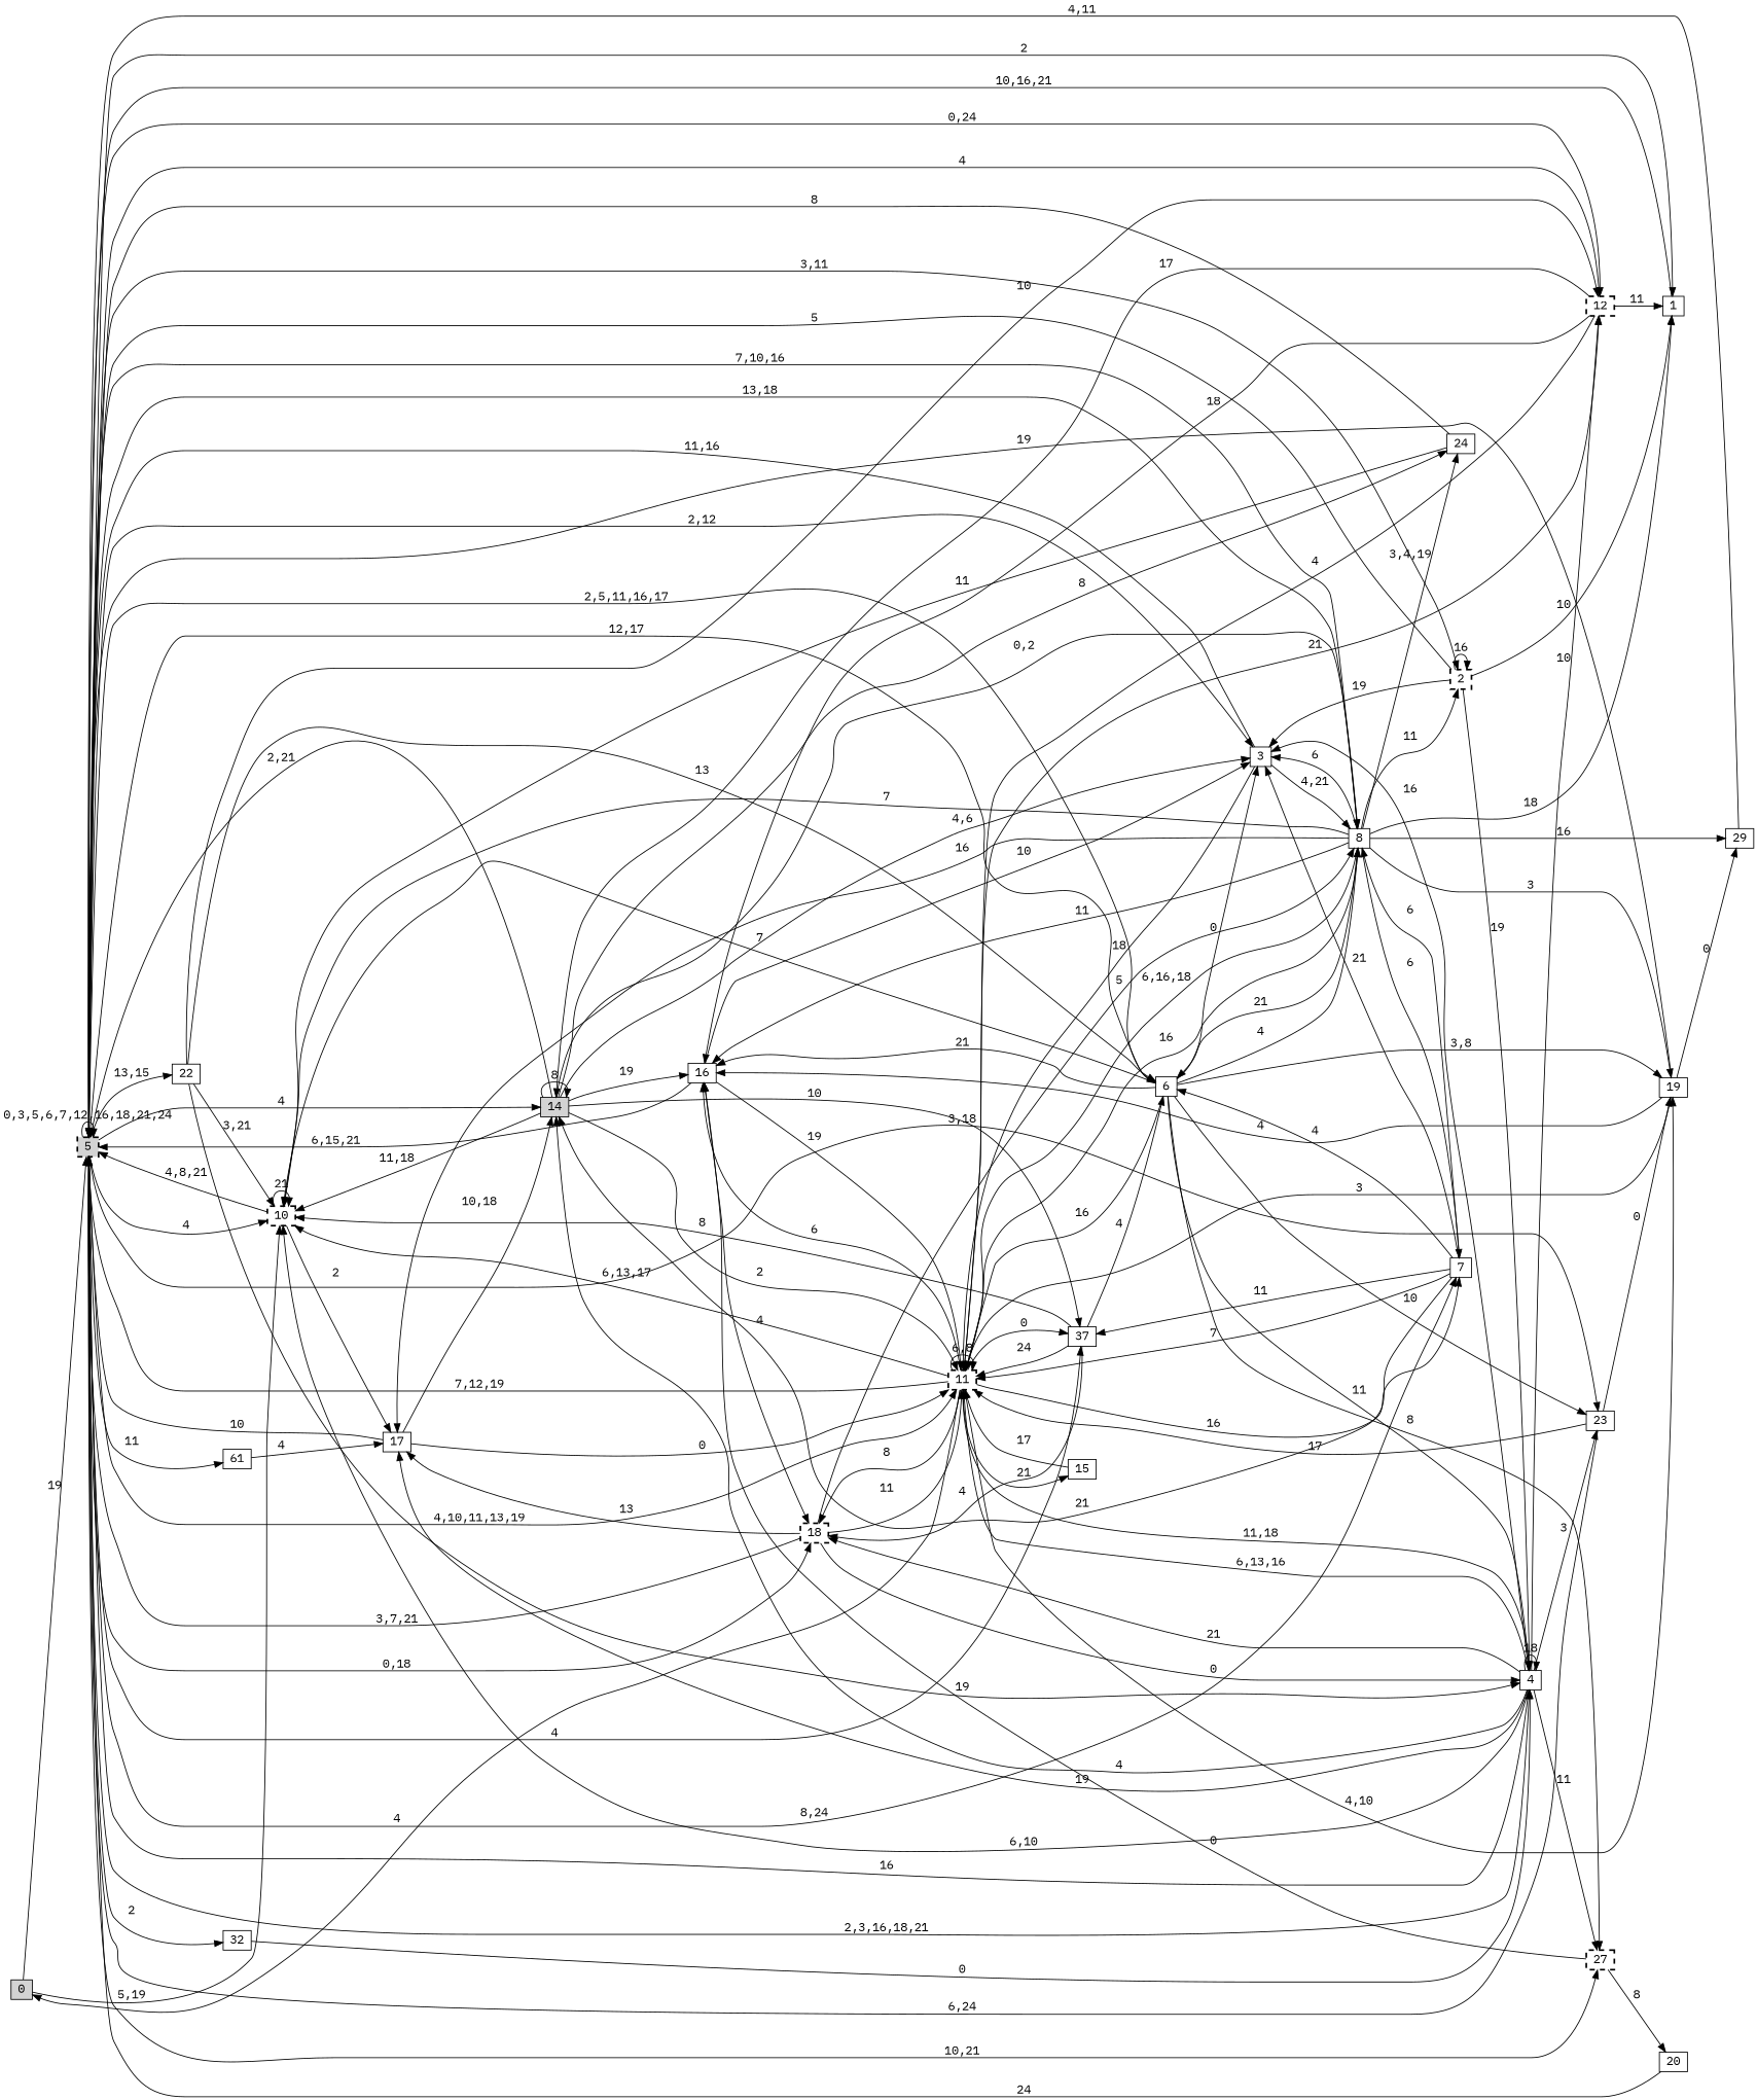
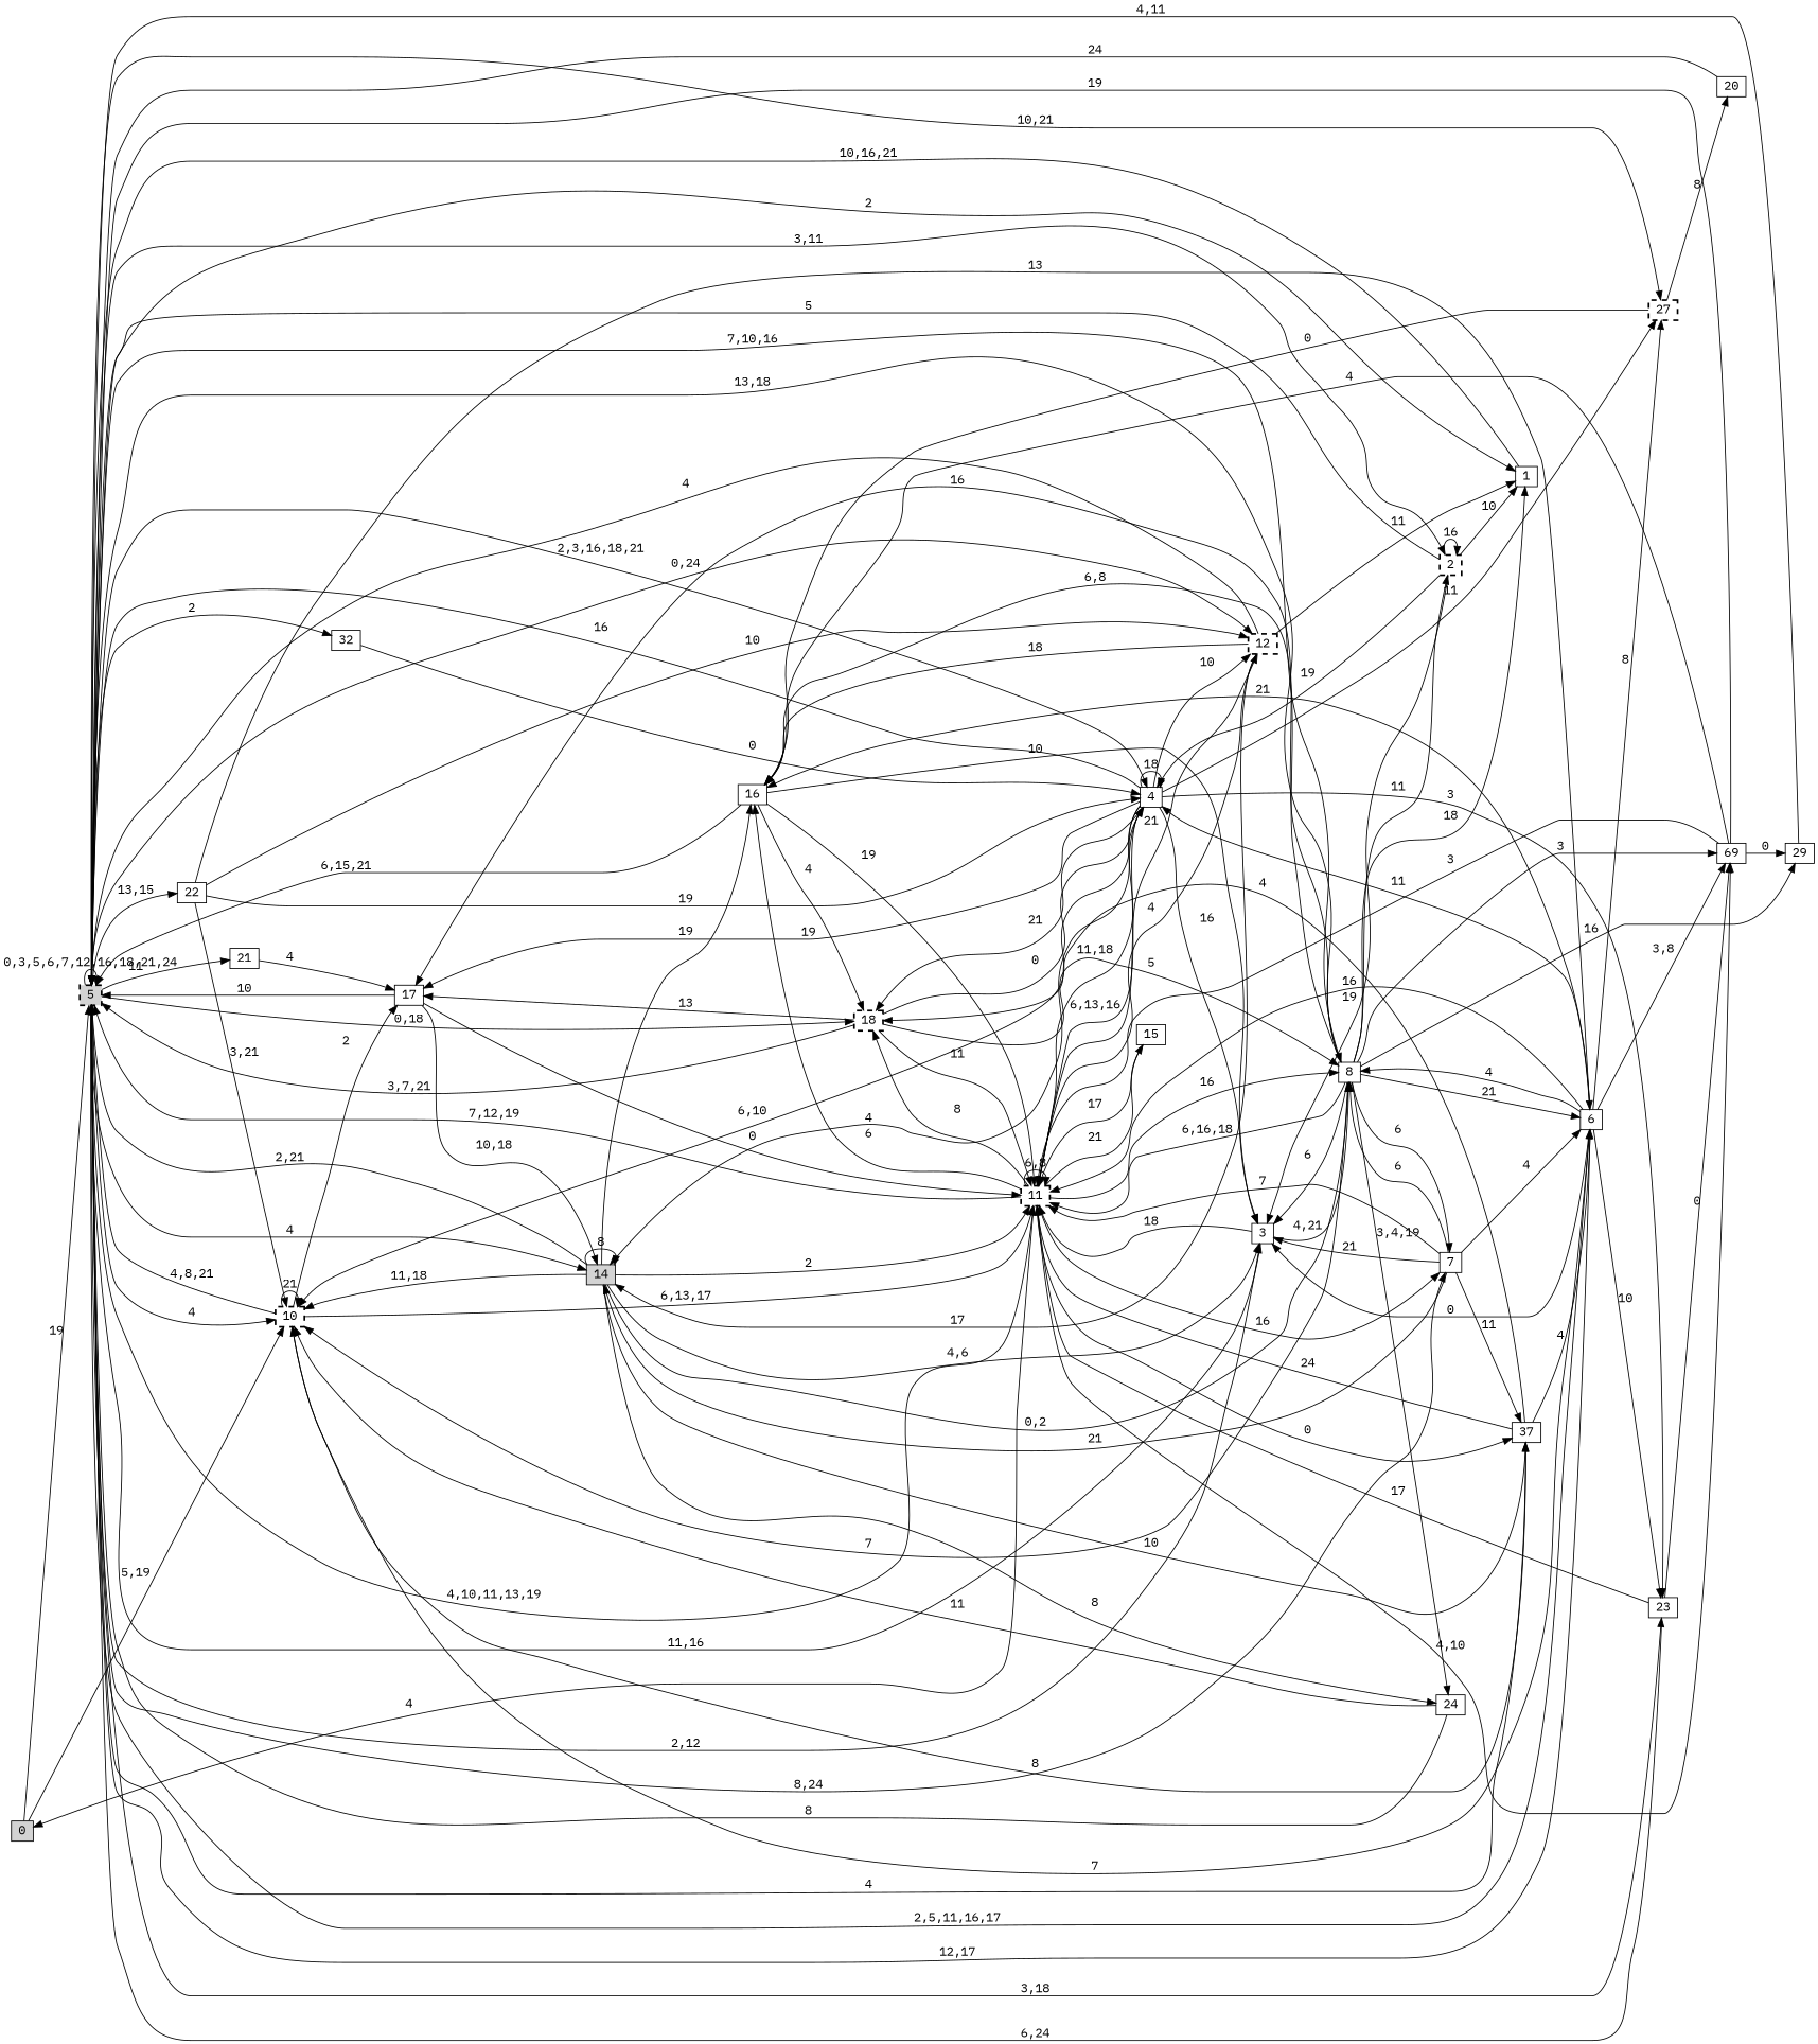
  digraph {
    fontname="IBM Plex Mono"
    rankdir=LR
    node [fontname="IBM Plex Mono" shape=box]
    edge [fontname="IBM Plex Mono"]
    n1 [height=0.1 label=0 style=filled width=0.1]
    n2 [height=0.1 label=5 style="filled,bold,dashed" width=0.1]
    n3 [height=0.1 label=10 style="bold,dashed" width=0.1]
    n4 [height=0.1 label=1 width=0.1]
    n5 [height=0.1 label=2 style="bold,dashed" width=0.1]
    n6 [height=0.1 label=3 width=0.1]
    n7 [height=0.1 label=4 width=0.1]
    n8 [height=0.1 label=8 width=0.1]
    n9 [height=0.1 label=11 style="bold,dashed" width=0.1]
    n10 [height=0.1 label=12 style="bold,dashed" width=0.1]
    n11 [height=0.1 label=14 style=filled width=0.1]
    n12 [height=0.1 label=18 style="bold,dashed" width=0.1]
    n13 [height=0.1 label=23 width=0.1]
    n14 [height=0.1 label=27 style="bold,dashed" width=0.1]
    n15 [height=0.1 label=6 width=0.1]
    n16 [height=0.1 label=7 width=0.1]
-   n17 [height=0.1 label=61 width=0.1]
+   n17 [height=0.1 label=21 width=0.1]
    n18 [height=0.1 label=22 width=0.1]
    n19 [height=0.1 label=37 width=0.1]
    n20 [height=0.1 label=32 width=0.1]
    n21 [height=0.1 label=17 width=0.1]
    n22 [height=0.1 label=16 width=0.1]
-   n23 [height=0.1 label=19 width=0.1]
+   n23 [height=0.1 label=69 width=0.1]
    n24 [height=0.1 label=24 width=0.1]
    n25 [height=0.1 label=29 width=0.1]
    n26 [height=0.1 label=15 width=0.1]
    n27 [height=0.1 label=20 width=0.1]
    n1 -> n2 [label=19]
    n1 -> n3 [label="5,19"]
    n2 -> n2 [label="0,3,5,6,7,12,16,18,21,24"]
    n2 -> n3 [label=4]
    n2 -> n4 [label=2]
    n2 -> n5 [label="3,11"]
    n2 -> n6 [label="2,12"]
    n2 -> n7 [label="2,3,16,18,21"]
    n2 -> n8 [label="7,10,16"]
    n2 -> n9 [label="4,10,11,13,19"]
    n2 -> n10 [label="0,24"]
    n2 -> n11 [label=4]
    n2 -> n12 [label="0,18"]
    n2 -> n13 [label="3,18"]
    n2 -> n14 [label="10,21"]
    n2 -> n15 [label="2,5,11,16,17"]
    n2 -> n16 [label="8,24"]
    n2 -> n17 [label=11]
    n2 -> n18 [label="13,15"]
    n2 -> n19 [label=4]
    n2 -> n20 [label=2]
    n3 -> n2 [label="4,8,21"]
    n3 -> n3 [label=21]
    n3 -> n21 [label=2]
    n4 -> n2 [label="10,16,21"]
    n5 -> n2 [label=5]
    n5 -> n4 [label=10]
    n5 -> n5 [label=16]
    n5 -> n6 [label=19]
    n5 -> n7 [label=19]
    n6 -> n2 [label="11,16"]
    n6 -> n8 [label="4,21"]
    n6 -> n9 [label=18]
    n7 -> n2 [label=16]
    n7 -> n3 [label="6,10"]
    n7 -> n6 [label=16]
    n7 -> n7 [label=18]
    n7 -> n9 [label="6,13,16"]
    n7 -> n10 [label=10]
    n7 -> n11 [label=4]
    n7 -> n12 [label=21]
    n7 -> n13 [label=3]
    n7 -> n14 [label=11]
    n7 -> n21 [label=19]
    n8 -> n2 [label="13,18"]
    n8 -> n3 [label=7]
    n8 -> n4 [label=18]
    n8 -> n5 [label=11]
    n8 -> n6 [label=6]
    n8 -> n9 [label="6,16,18"]
    n8 -> n15 [label=21]
    n8 -> n16 [label=6]
    n8 -> n21 [label=16]
-   n8 -> n22 [label=11]
+   n8 -> n22 [label="6,8"]
    n8 -> n23 [label=3]
    n8 -> n24 [label="3,4,19"]
    n8 -> n25 [label=16]
    n9 -> n1 [label=4]
    n9 -> n2 [label="7,12,19"]
-   n9 -> n3 [label="6,13,17"]
+   n3 -> n9 [label="6,13,17"]
    n9 -> n7 [label="11,18"]
    n9 -> n8 [label=16]
    n9 -> n9 [label="6,8"]
    n9 -> n10 [label=21]
    n9 -> n12 [label=8]
    n9 -> n16 [label=16]
    n9 -> n19 [label=0]
    n9 -> n22 [label=6]
    n9 -> n23 [label="4,10"]
    n9 -> n26 [label=21]
    n10 -> n2 [label=4]
    n10 -> n4 [label=11]
    n10 -> n9 [label=4]
    n10 -> n11 [label=17]
    n10 -> n22 [label=18]
    n11 -> n2 [label="2,21"]
    n11 -> n3 [label="11,18"]
    n11 -> n6 [label="4,6"]
    n11 -> n8 [label="0,2"]
    n11 -> n9 [label=2]
    n11 -> n11 [label=8]
    n11 -> n19 [label=10]
    n11 -> n22 [label=19]
    n11 -> n24 [label=8]
    n12 -> n2 [label="3,7,21"]
    n12 -> n7 [label=0]
    n12 -> n8 [label=5]
    n12 -> n9 [label=11]
    n12 -> n21 [label=13]
    n13 -> n2 [label="6,24"]
    n13 -> n9 [label=17]
    n13 -> n23 [label=0]
    n14 -> n22 [label=0]
    n14 -> n27 [label=8]
    n15 -> n2 [label="12,17"]
    n15 -> n3 [label=7]
    n15 -> n6 [label=0]
    n15 -> n7 [label=11]
    n15 -> n8 [label=4]
    n15 -> n9 [label=16]
    n15 -> n13 [label=10]
    n15 -> n14 [label=8]
    n15 -> n22 [label=21]
    n15 -> n23 [label="3,8"]
    n16 -> n6 [label=21]
    n16 -> n8 [label=6]
    n16 -> n9 [label=7]
    n16 -> n11 [label=21]
    n16 -> n15 [label=4]
    n16 -> n19 [label=11]
    n17 -> n21 [label=4]
    n18 -> n3 [label="3,21"]
    n18 -> n7 [label=19]
    n18 -> n10 [label=10]
    n18 -> n15 [label=13]
    n19 -> n3 [label=8]
    n19 -> n9 [label=24]
    n19 -> n12 [label=4]
    n19 -> n15 [label=4]
    n20 -> n7 [label=0]
    n21 -> n2 [label=10]
    n21 -> n9 [label=0]
    n21 -> n11 [label="10,18"]
    n22 -> n2 [label="6,15,21"]
    n22 -> n6 [label=10]
    n22 -> n9 [label=19]
    n22 -> n12 [label=4]
    n23 -> n2 [label=19]
    n23 -> n9 [label=3]
    n23 -> n22 [label=4]
    n23 -> n25 [label=0]
    n24 -> n2 [label=8]
    n24 -> n3 [label=11]
    n25 -> n2 [label="4,11"]
    n26 -> n9 [label=17]
    n27 -> n2 [label=24]
  }
